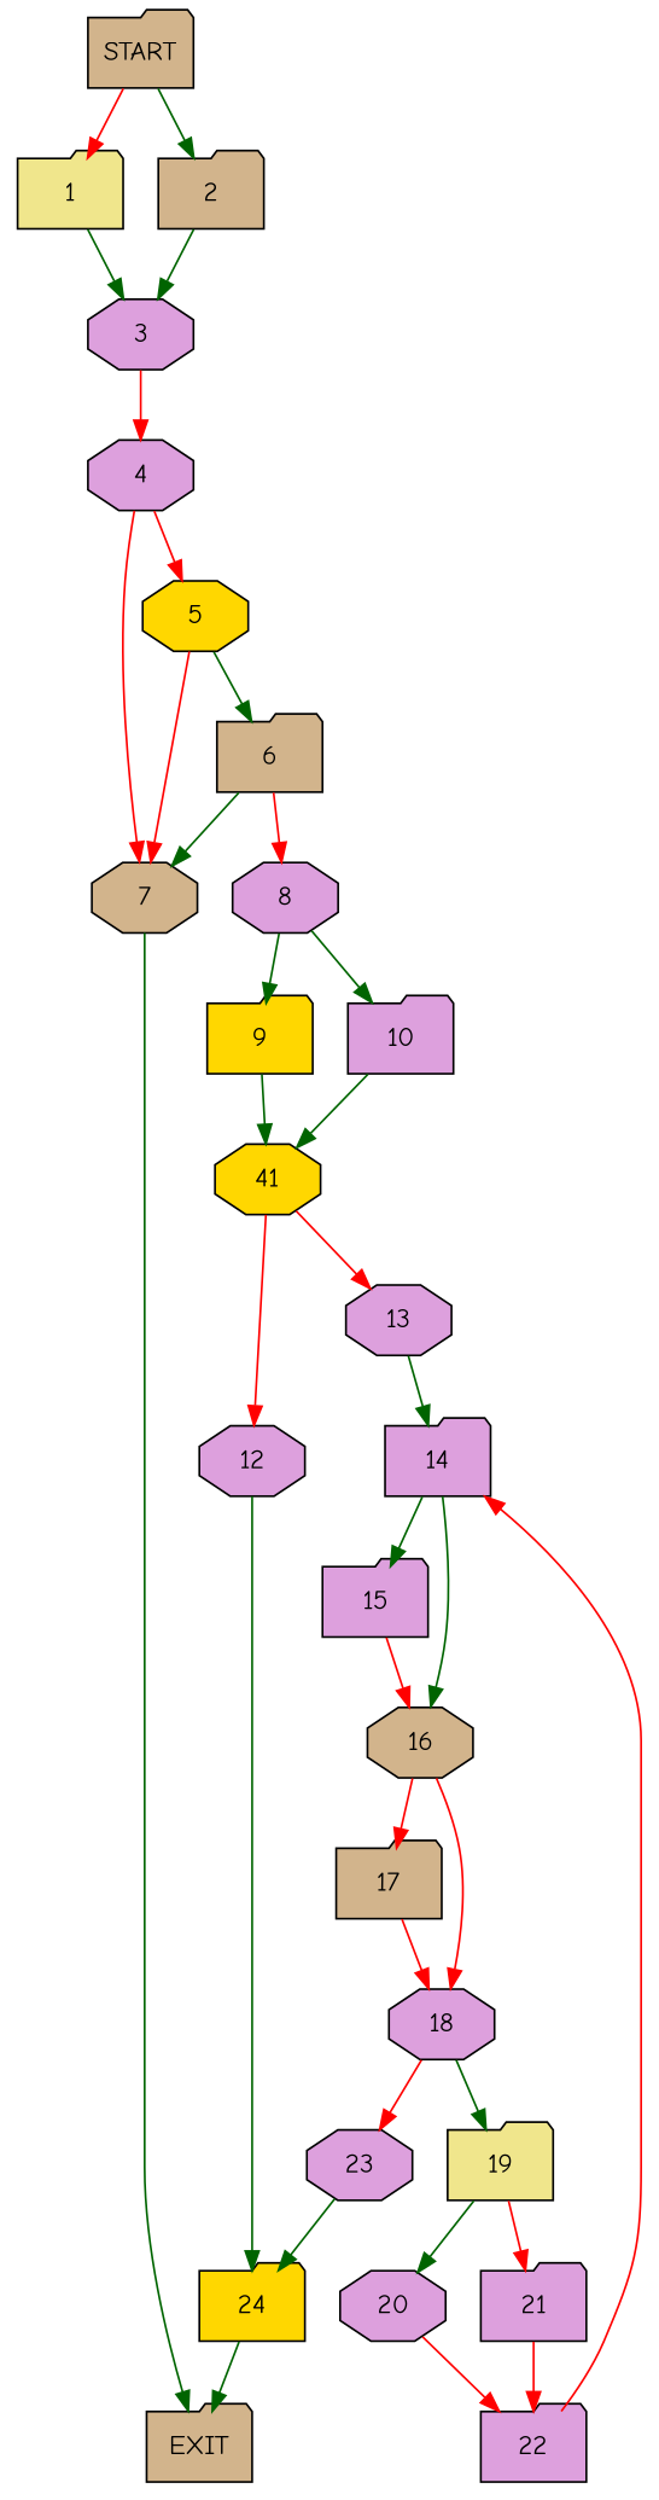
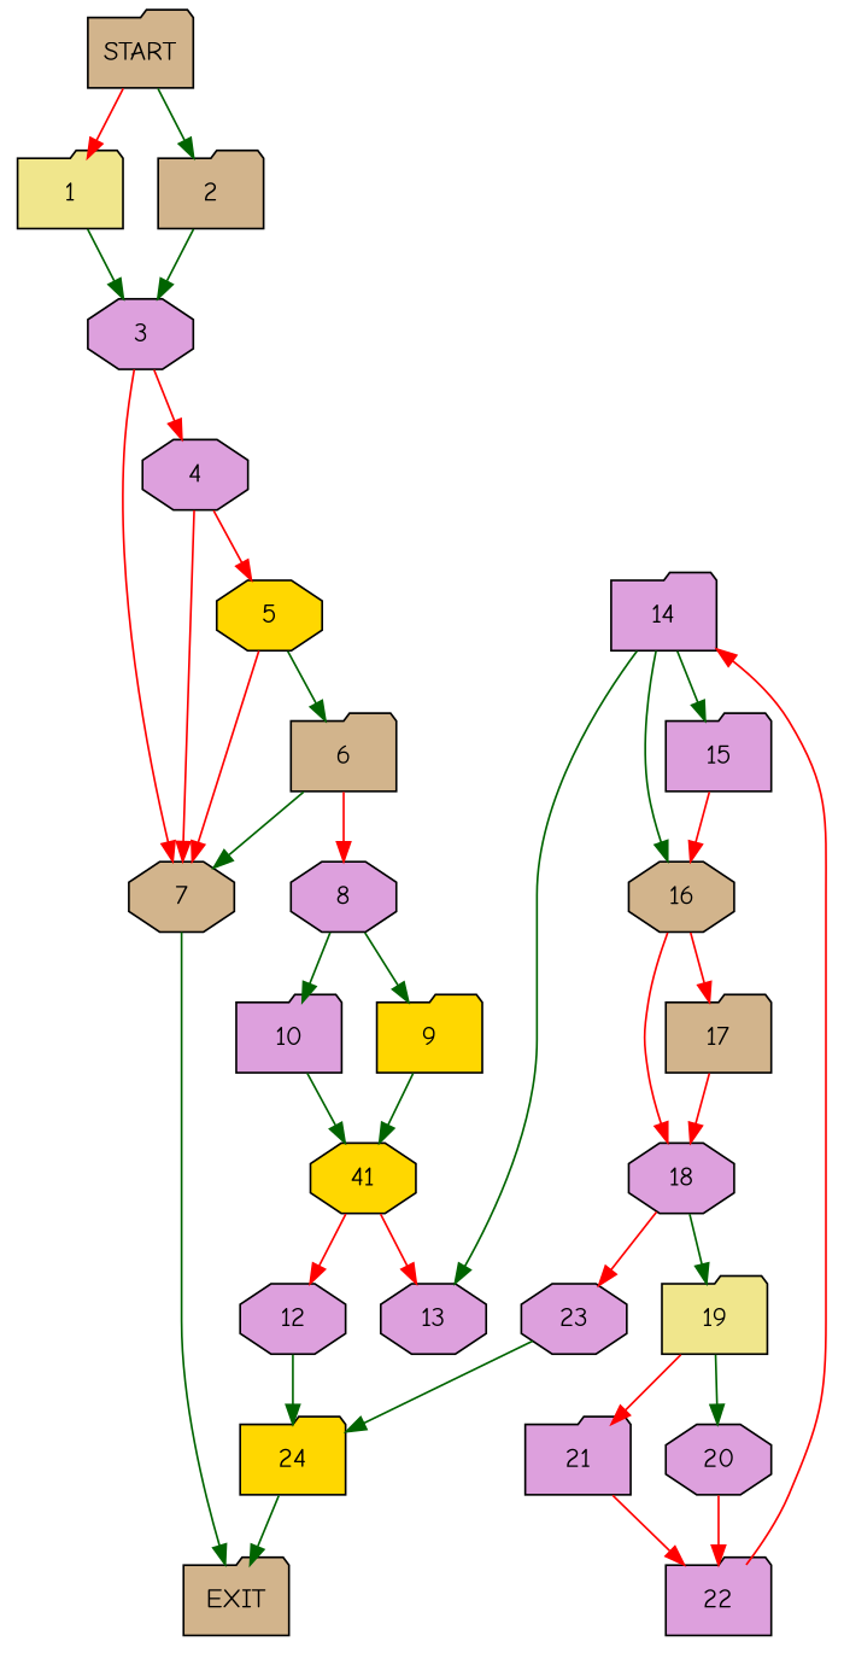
  digraph {
    fontname="Comic Neue"
    node [fillcolor=plum fontname="Comic Neue" shape=folder style=filled]
    edge [color=red fontname="Comic Neue"]
    n1 [fillcolor=tan label=START]
    1 [fillcolor=khaki]
    2 [fillcolor=tan]
    3 [shape=octagon]
    4 [shape=octagon]
    7 [fillcolor=tan shape=octagon]
    5 [fillcolor=gold shape=octagon]
    n8 [fillcolor=tan label=EXIT]
    6 [fillcolor=tan]
    8 [shape=octagon]
    9 [fillcolor=gold]
    10
    n13 [fillcolor=gold label=41 shape=octagon]
    12 [shape=octagon]
    13 [shape=octagon]
    24 [fillcolor=gold]
    14
    15
    16 [fillcolor=tan shape=octagon]
    17 [fillcolor=tan]
    18 [shape=octagon]
    19 [fillcolor=khaki]
    23 [shape=octagon]
    20 [shape=octagon]
    21
    22
    n1 -> 1
    n1 -> 2 [color=darkgreen]
    1 -> 3 [color=darkgreen]
    2 -> 3 [color=darkgreen]
    3 -> 4
+   3 -> 7
    4 -> 7
    4 -> 5
    7 -> n8 [color=darkgreen]
    5 -> 7
    5 -> 6 [color=darkgreen]
    6 -> 7 [color=darkgreen]
    6 -> 8
    8 -> 9 [color=darkgreen]
    8 -> 10 [color=darkgreen]
    9 -> n13 [color=darkgreen]
    10 -> n13 [color=darkgreen]
    n13 -> 12
    n13 -> 13
    12 -> 24 [color=darkgreen]
-   13 -> 14 [color=darkgreen]
+   14 -> 13 [color=darkgreen]
    24 -> n8 [color=darkgreen]
    14 -> 15 [color=darkgreen]
    14 -> 16 [color=darkgreen]
    15 -> 16
    16 -> 17
    16 -> 18
    17 -> 18
    18 -> 19 [color=darkgreen]
    18 -> 23
    19 -> 20 [color=darkgreen]
    19 -> 21
    23 -> 24 [color=darkgreen]
    20 -> 22
    21 -> 22
    22 -> 14
  }
